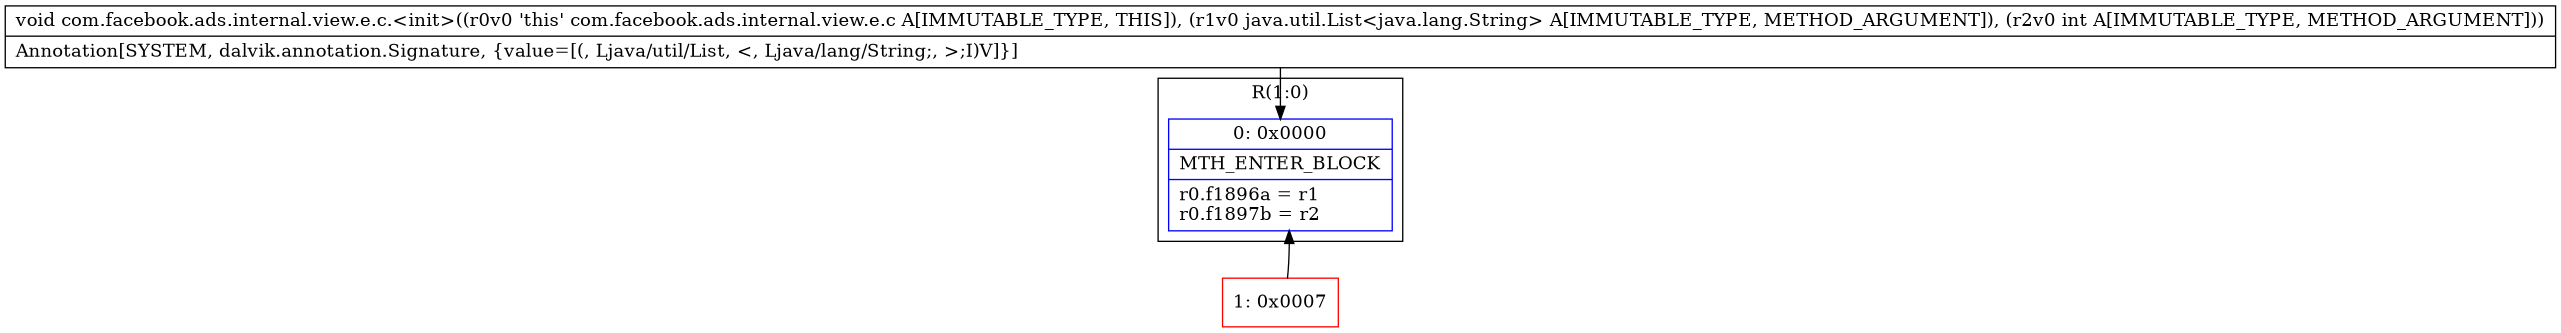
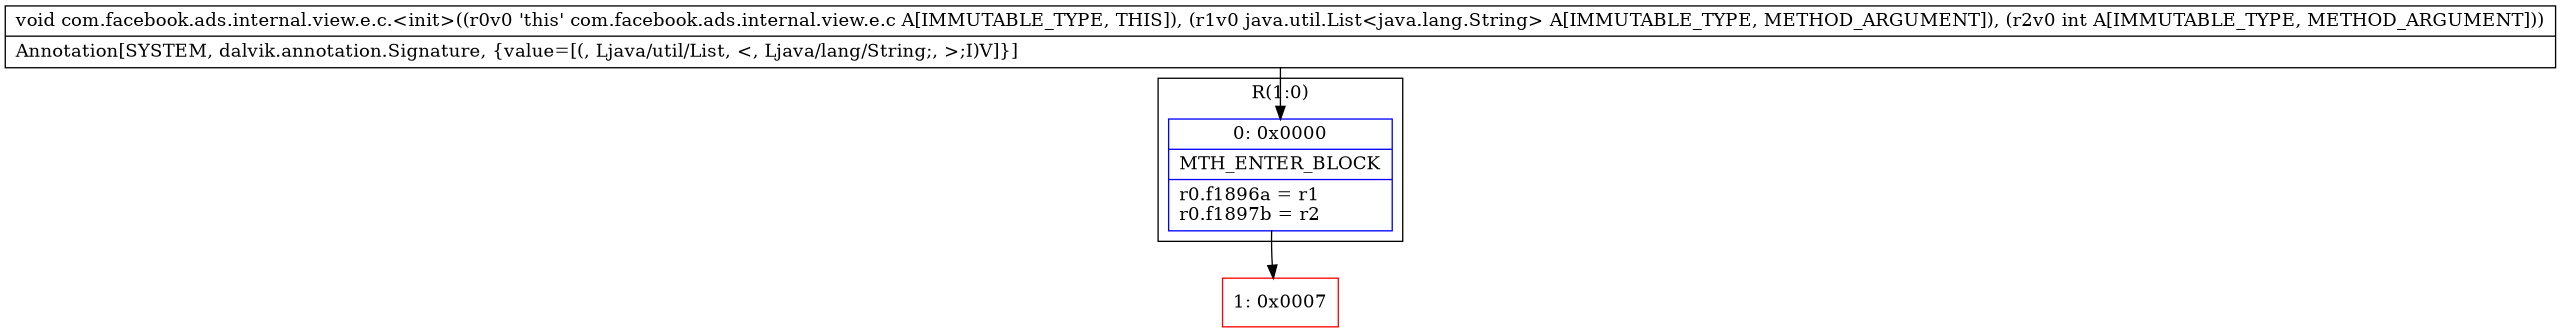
  digraph {
    node [shape=record]
    n1 [color=blue label="{0\:\ 0x0000|MTH_ENTER_BLOCK\l|r0.f1896a = r1\lr0.f1897b = r2\l}"]
    n2 [color=red label="{1\:\ 0x0007}"]
    n3 [label="{void com.facebook.ads.internal.view.e.c.\<init\>((r0v0 'this' com.facebook.ads.internal.view.e.c A[IMMUTABLE_TYPE, THIS]), (r1v0 java.util.List\<java.lang.String\> A[IMMUTABLE_TYPE, METHOD_ARGUMENT]), (r2v0 int A[IMMUTABLE_TYPE, METHOD_ARGUMENT]))  | Annotation[SYSTEM, dalvik.annotation.Signature, \{value=[(, Ljava\/util\/List, \<, Ljava\/lang\/String;, \>;I)V]\}]\l}"]
    subgraph cluster_1 {
      label="R(1:0)"
      n1
    }
-   n2 -> n1
+   n1 -> n2
    n3 -> n1
  }
